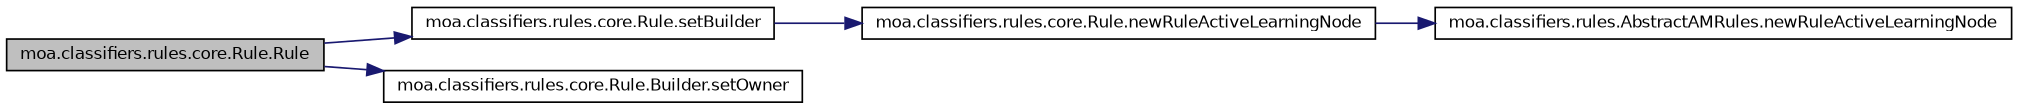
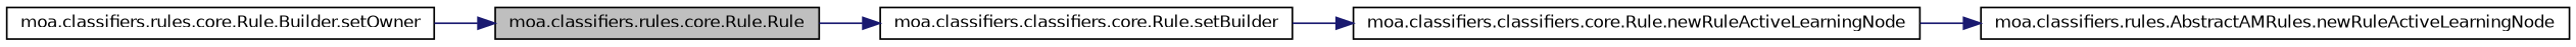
  digraph {
    rankdir=LR
    node [color=black fillcolor=white fontname=Helvetica fontsize=10 shape=record style=filled]
    edge [color=midnightblue fontname=Helvetica fontsize=10 labelfontname=Helvetica labelfontsize=10 style=solid]
    n1 [fillcolor=grey75 fontcolor=black height=0.2 label="moa.classifiers.rules.core.Rule.Rule" width=0.4]
-   n2 [height=0.2 label="moa.classifiers.rules.core.Rule.setBuilder" width=0.4]
+   n2 [height=0.2 label="moa.classifiers.classifiers.core.Rule.setBuilder" width=0.4]
    n3 [height=0.2 label="moa.classifiers.rules.core.Rule.Builder.setOwner" width=0.4]
-   n4 [height=0.2 label="moa.classifiers.rules.core.Rule.newRuleActiveLearningNode" width=0.4]
+   n4 [height=0.2 label="moa.classifiers.classifiers.core.Rule.newRuleActiveLearningNode" width=0.4]
    n5 [height=0.2 label="moa.classifiers.rules.AbstractAMRules.newRuleActiveLearningNode" width=0.4]
    n1 -> n2
-   n1 -> n3
+   n3 -> n1
    n2 -> n4
    n4 -> n5
  }
